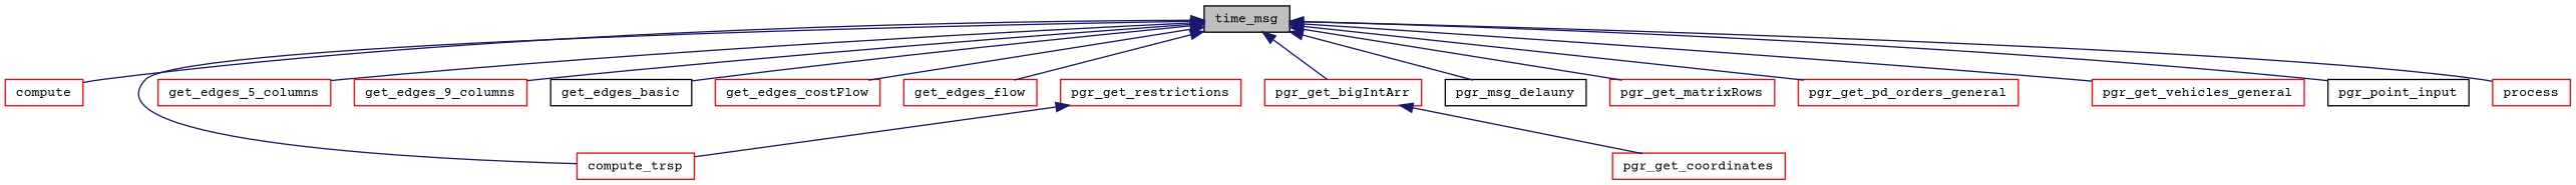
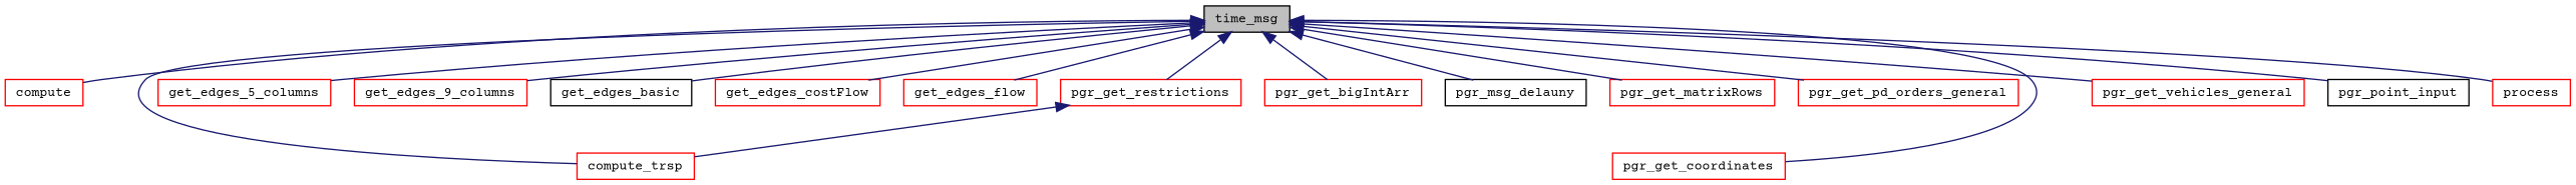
  digraph {
    fontname="Courier Prime"
    rankdir=TB
    node [color=red fillcolor=white fontname="Courier Prime" fontsize=10 shape=record style=filled]
    edge [color=midnightblue dir=back fontname="Courier Prime" fontsize=10 labelfontname=Helvetica labelfontsize=10 style=solid]
    n1 [color=black fillcolor=grey75 fontcolor=black height=0.2 label=time_msg width=0.4]
    n2 [height=0.2 label=compute width=0.4]
    n3 [height=0.2 label=compute_trsp width=0.4]
    n4 [height=0.2 label=get_edges_5_columns width=0.4]
    n5 [height=0.2 label=get_edges_9_columns width=0.4]
    n6 [color=black height=0.2 label=get_edges_basic width=0.4]
    n7 [height=0.2 label=get_edges_costFlow width=0.4]
    n8 [height=0.2 label=get_edges_flow width=0.4]
    n9 [height=0.2 label=pgr_get_bigIntArr width=0.4]
    n10 [height=0.2 label=pgr_get_coordinates width=0.4]
    n11 [color=black height=0.2 label=pgr_msg_delauny width=0.4]
    n12 [height=0.2 label=pgr_get_matrixRows width=0.4]
    n13 [height=0.2 label=pgr_get_pd_orders_general width=0.4]
    n14 [height=0.2 label=pgr_get_restrictions width=0.4]
    n15 [height=0.2 label=pgr_get_vehicles_general width=0.4]
    n16 [color=black height=0.2 label=pgr_point_input width=0.4]
    n17 [height=0.2 label=process width=0.4]
    n1 -> n2
    n1 -> n3
    n1 -> n4
    n1 -> n5
    n1 -> n6
    n1 -> n7
    n1 -> n8
    n1 -> n9
-   n9 -> n10
+   n1 -> n10
    n1 -> n11
    n1 -> n12
    n1 -> n13
+   n1 -> n14
    n1 -> n15
    n1 -> n16
    n1 -> n17
    n14 -> n3
  }
